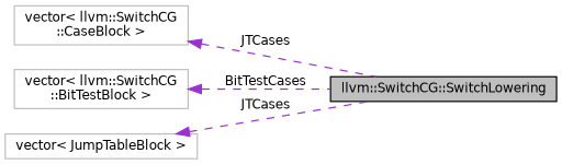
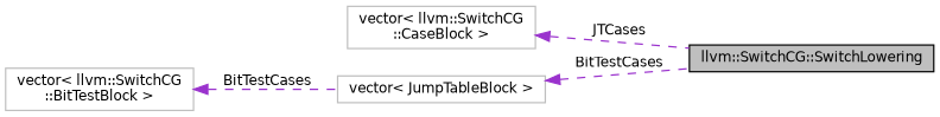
  digraph {
    rankdir=LR
    node [color=grey75 fontname=Helvetica fontsize=10 shape=record]
    edge [color=darkorchid3 dir=back fontname=Helvetica fontsize=10 labelfontname=Helvetica labelfontsize=10 style=dashed]
    n1 [color=black fillcolor=grey75 fontcolor=black height=0.2 label="llvm::SwitchCG::SwitchLowering" style=filled width=0.4]
    n2 [height=0.2 label="vector\< llvm::SwitchCG\l::CaseBlock \>" width=0.4]
    n3 [height=0.2 label="vector\< llvm::SwitchCG\l::BitTestBlock \>" width=0.4]
    n4 [height=0.2 label="vector\< JumpTableBlock \>" width=0.4]
    n2 -> n1 [label=" JTCases"]
-   n3 -> n1 [label=" BitTestCases"]
-   n4 -> n1 [label=" JTCases"]
+   n3 -> n4 [label=" BitTestCases"]
+   n4 -> n1 [label=" BitTestCases"]
  }
